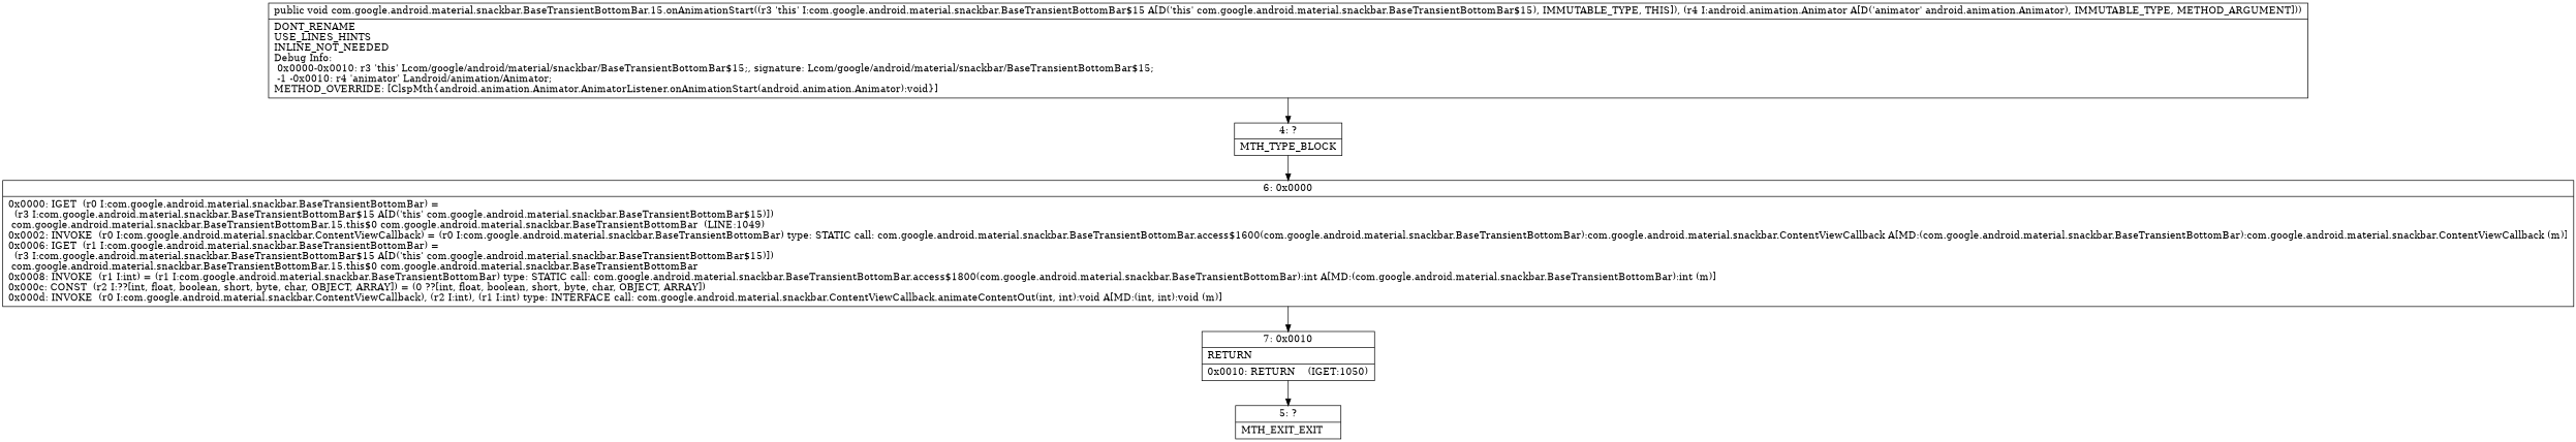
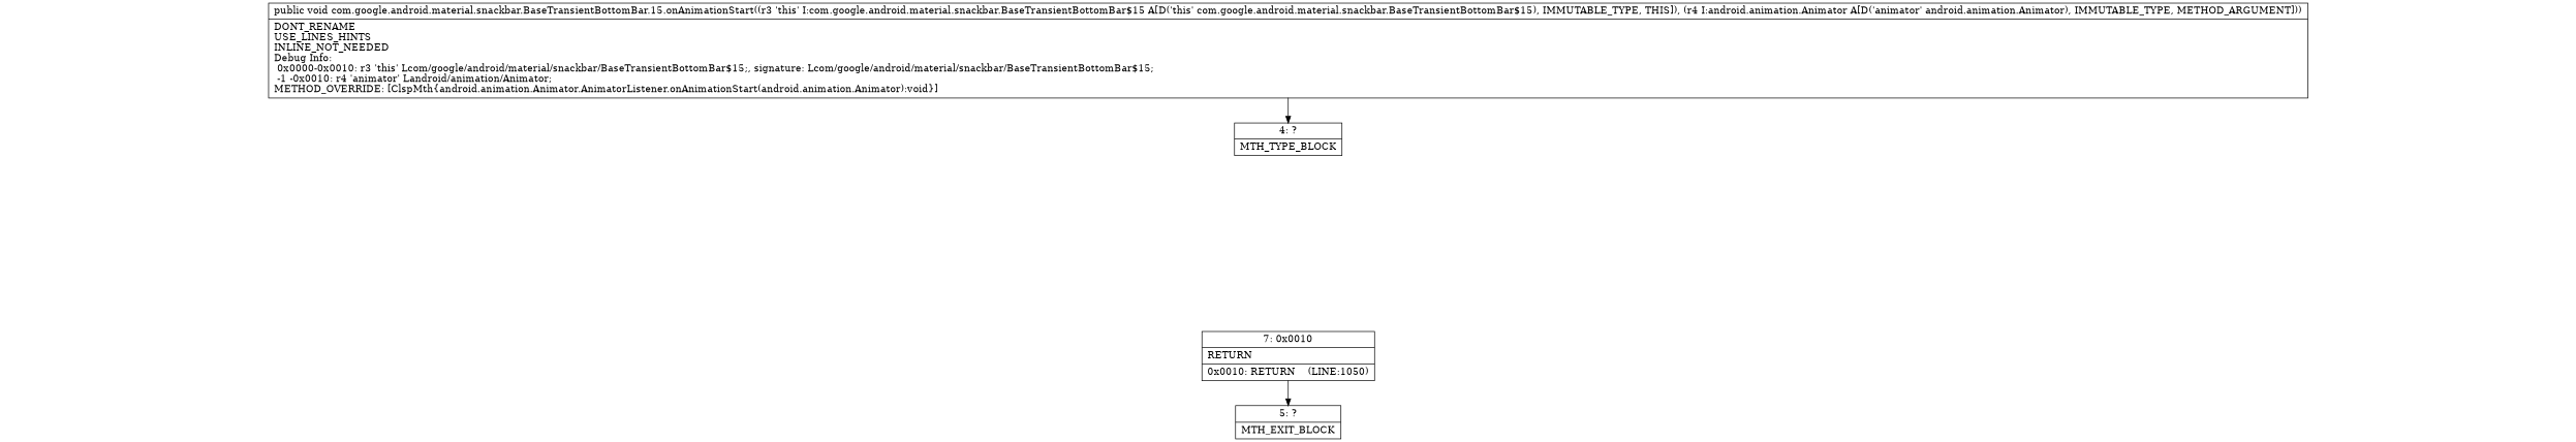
  digraph {
    node [shape=record]
    n1 [label="{4\:\ ?|MTH_TYPE_BLOCK\l}"]
-   n2 [label="{6\:\ 0x0000|0x0000: IGET  (r0 I:com.google.android.material.snackbar.BaseTransientBottomBar) = \l  (r3 I:com.google.android.material.snackbar.BaseTransientBottomBar$15 A[D('this' com.google.android.material.snackbar.BaseTransientBottomBar$15)])\l com.google.android.material.snackbar.BaseTransientBottomBar.15.this$0 com.google.android.material.snackbar.BaseTransientBottomBar  (LINE:1049)\l0x0002: INVOKE  (r0 I:com.google.android.material.snackbar.ContentViewCallback) = (r0 I:com.google.android.material.snackbar.BaseTransientBottomBar) type: STATIC call: com.google.android.material.snackbar.BaseTransientBottomBar.access$1600(com.google.android.material.snackbar.BaseTransientBottomBar):com.google.android.material.snackbar.ContentViewCallback A[MD:(com.google.android.material.snackbar.BaseTransientBottomBar):com.google.android.material.snackbar.ContentViewCallback (m)]\l0x0006: IGET  (r1 I:com.google.android.material.snackbar.BaseTransientBottomBar) = \l  (r3 I:com.google.android.material.snackbar.BaseTransientBottomBar$15 A[D('this' com.google.android.material.snackbar.BaseTransientBottomBar$15)])\l com.google.android.material.snackbar.BaseTransientBottomBar.15.this$0 com.google.android.material.snackbar.BaseTransientBottomBar \l0x0008: INVOKE  (r1 I:int) = (r1 I:com.google.android.material.snackbar.BaseTransientBottomBar) type: STATIC call: com.google.android.material.snackbar.BaseTransientBottomBar.access$1800(com.google.android.material.snackbar.BaseTransientBottomBar):int A[MD:(com.google.android.material.snackbar.BaseTransientBottomBar):int (m)]\l0x000c: CONST  (r2 I:??[int, float, boolean, short, byte, char, OBJECT, ARRAY]) = (0 ??[int, float, boolean, short, byte, char, OBJECT, ARRAY]) \l0x000d: INVOKE  (r0 I:com.google.android.material.snackbar.ContentViewCallback), (r2 I:int), (r1 I:int) type: INTERFACE call: com.google.android.material.snackbar.ContentViewCallback.animateContentOut(int, int):void A[MD:(int, int):void (m)]\l}"]
-   n3 [label="{7\:\ 0x0010|RETURN\l|0x0010: RETURN    (IGET:1050)\l}"]
-   n4 [label="{5\:\ ?|MTH_EXIT_EXIT\l}"]
+   n3 [label="{7\:\ 0x0010|RETURN\l|0x0010: RETURN    (LINE:1050)\l}"]
+   n4 [label="{5\:\ ?|MTH_EXIT_BLOCK\l}"]
    n5 [label="{public void com.google.android.material.snackbar.BaseTransientBottomBar.15.onAnimationStart((r3 'this' I:com.google.android.material.snackbar.BaseTransientBottomBar$15 A[D('this' com.google.android.material.snackbar.BaseTransientBottomBar$15), IMMUTABLE_TYPE, THIS]), (r4 I:android.animation.Animator A[D('animator' android.animation.Animator), IMMUTABLE_TYPE, METHOD_ARGUMENT]))  | DONT_RENAME\lUSE_LINES_HINTS\lINLINE_NOT_NEEDED\lDebug Info:\l  0x0000\-0x0010: r3 'this' Lcom\/google\/android\/material\/snackbar\/BaseTransientBottomBar$15;, signature: Lcom\/google\/android\/material\/snackbar\/BaseTransientBottomBar$15;\l  \-1 \-0x0010: r4 'animator' Landroid\/animation\/Animator;\lMETHOD_OVERRIDE: [ClspMth\{android.animation.Animator.AnimatorListener.onAnimationStart(android.animation.Animator):void\}]\l}"]
-   n1 -> n2
-   n2 -> n3
    n3 -> n4
    n5 -> n1
  }
